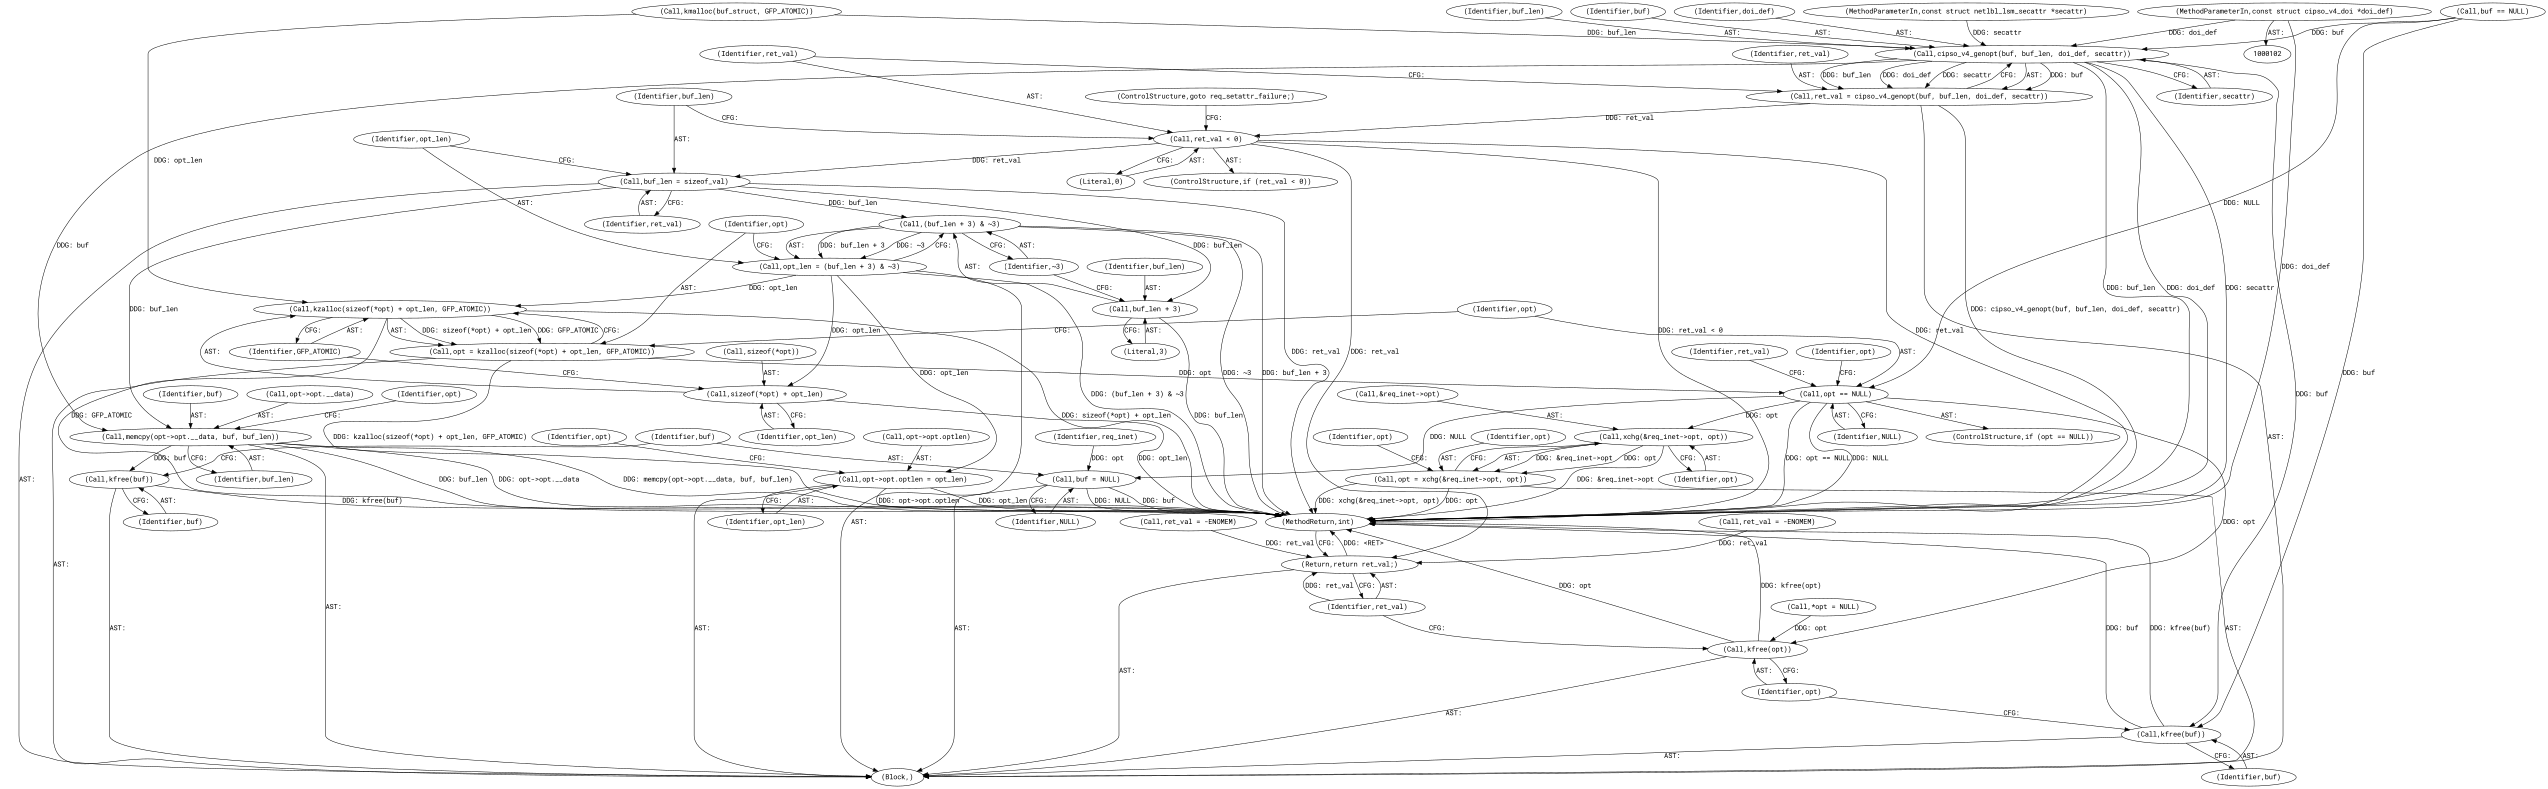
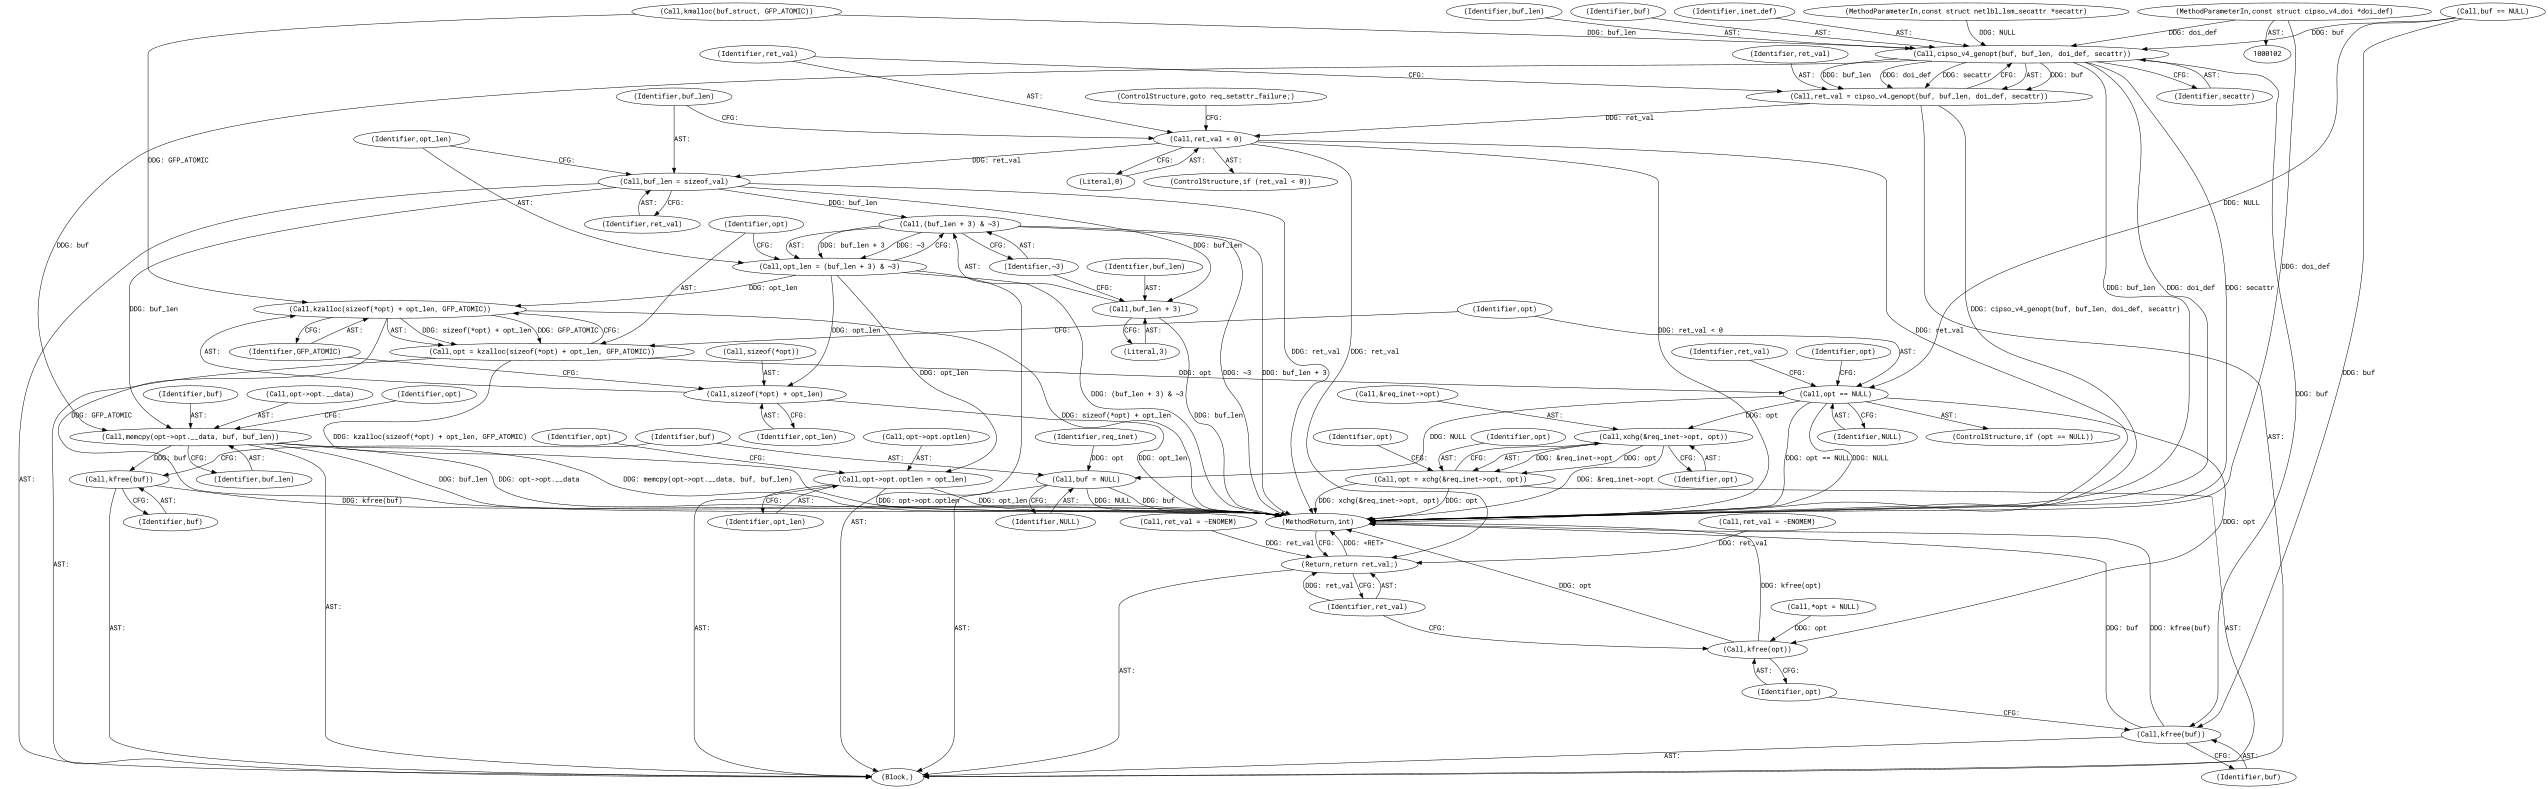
  digraph {
    fontname="Roboto Mono"
    node [fontname="Roboto Mono"]
    edge [fontname="Roboto Mono"]
    n1 [label="(MethodParameterIn,const struct cipso_v4_doi *doi_def)"]
    n2 [label="(Call,cipso_v4_genopt(buf, buf_len, doi_def, secattr))"]
    n3 [label="(MethodReturn,int)"]
    1000102
    n5 [label="(Call,ret_val = cipso_v4_genopt(buf, buf_len, doi_def, secattr))"]
    n6 [label="(Call,memcpy(opt->opt.__data, buf, buf_len))"]
    n7 [label="(Call,kfree(buf))"]
    n8 [label="(Identifier,secattr)"]
    n9 [label="(Return,return ret_val;)"]
    n10 [label="(Call,ret_val < 0)"]
    n11 [label="(Block,)"]
    n12 [label="(Call,kfree(buf))"]
    n13 [label="(Identifier,buf_len)"]
    n14 [label="(Identifier,buf)"]
    n15 [label="(Call,buf_len = sizeof_val)"]
    n16 [label="(Literal,0)"]
    n17 [label="(ControlStructure,if (ret_val < 0))"]
    n18 [label="(Call,(buf_len + 3) & ~3)"]
    n19 [label="(Call,buf_len + 3)"]
    n20 [label="(Identifier,ret_val)"]
    n21 [label="(Identifier,ret_val)"]
    n22 [label="(Call,opt_len = (buf_len + 3) & ~3)"]
    n23 [label="(Identifier,~3)"]
    n24 [label="(Literal,3)"]
    n25 [label="(Call,kzalloc(sizeof(*opt) + opt_len, GFP_ATOMIC))"]
    n26 [label="(Call,sizeof(*opt) + opt_len)"]
    n27 [label="(Call,opt->opt.optlen = opt_len)"]
    n28 [label="(Call,opt = kzalloc(sizeof(*opt) + opt_len, GFP_ATOMIC))"]
    n29 [label="(Identifier,GFP_ATOMIC)"]
    n30 [label="(Identifier,opt_len)"]
    n31 [label="(Identifier,opt_len)"]
    n32 [label="(Call,opt == NULL)"]
    n33 [label="(Call,buf = NULL)"]
    n34 [label="(Call,xchg(&req_inet->opt, opt))"]
    n35 [label="(Call,kfree(opt))"]
    n36 [label="(Identifier,NULL)"]
    n37 [label="(ControlStructure,if (opt == NULL))"]
    n38 [label="(Identifier,NULL)"]
    n39 [label="(Call,opt = xchg(&req_inet->opt, opt))"]
    n40 [label="(Identifier,opt)"]
    n41 [label="(Identifier,opt)"]
    n42 [label="(Identifier,buf)"]
    n43 [label="(Identifier,ret_val)"]
    n44 [label="(Identifier,req_inet)"]
-   n45 [label="(Identifier,doi_def)"]
+   n45 [label="(Identifier,inet_def)"]
    n46 [label="(Call,sizeof(*opt))"]
    n47 [label="(Identifier,buf_len)"]
    n48 [label="(Identifier,opt)"]
    n49 [label="(Identifier,buf)"]
    n50 [label="(Identifier,opt)"]
    n51 [label="(ControlStructure,goto req_setattr_failure;)"]
    n52 [label="(Call,ret_val = -ENOMEM)"]
    n53 [label="(Identifier,ret_val)"]
    n54 [label="(Call,*opt = NULL)"]
    n55 [label="(Identifier,opt_len)"]
    n56 [label="(Identifier,opt)"]
    n57 [label="(MethodParameterIn,const struct netlbl_lsm_secattr *secattr)"]
    n58 [label="(Identifier,opt)"]
    n59 [label="(Call,ret_val = -ENOMEM)"]
    n60 [label="(Call,opt->opt.optlen)"]
    n61 [label="(Call,buf == NULL)"]
    n62 [label="(Identifier,buf)"]
    n63 [label="(Identifier,opt)"]
    n64 [label="(Call,kmalloc(buf_struct, GFP_ATOMIC))"]
    n65 [label="(Call,opt->opt.__data)"]
    n66 [label="(Identifier,buf_len)"]
    n67 [label="(Identifier,buf_len)"]
    n68 [label="(Identifier,opt)"]
    n69 [label="(Identifier,ret_val)"]
    n70 [label="(Call,&req_inet->opt)"]
    n71 [label="(Identifier,opt)"]
    n72 [label="(Identifier,buf)"]
    n1 -> n2 [label="DDG: doi_def"]
    n1 -> n3 [label="DDG: doi_def"]
    n1 -> 1000102 [label="AST: "]
    n2 -> n3 [label="DDG: buf_len"]
    n2 -> n3 [label="DDG: doi_def"]
    n2 -> n3 [label="DDG: secattr"]
    n2 -> n5 [label="AST: "]
    n2 -> n5 [label="DDG: buf"]
    n2 -> n5 [label="DDG: buf_len"]
    n2 -> n5 [label="DDG: doi_def"]
    n2 -> n5 [label="DDG: secattr"]
    n2 -> n6 [label="DDG: buf"]
    n2 -> n7 [label="DDG: buf"]
    n2 -> n8 [label="CFG: "]
    n3 -> n9 [label="CFG: "]
    n5 -> n2 [label="CFG: "]
    n5 -> n3 [label="DDG: cipso_v4_genopt(buf, buf_len, doi_def, secattr)"]
    n5 -> n10 [label="DDG: ret_val"]
    n5 -> n11 [label="AST: "]
    n6 -> n3 [label="DDG: memcpy(opt->opt.__data, buf, buf_len)"]
    n6 -> n3 [label="DDG: buf_len"]
    n6 -> n3 [label="DDG: opt->opt.__data"]
    n6 -> n11 [label="AST: "]
    n6 -> n12 [label="DDG: buf"]
    n6 -> n13 [label="CFG: "]
    n7 -> n3 [label="DDG: kfree(buf)"]
    n7 -> n3 [label="DDG: buf"]
    n7 -> n11 [label="AST: "]
    n7 -> n14 [label="CFG: "]
    n8 -> n2 [label="AST: "]
    n9 -> n3 [label="DDG: <RET>"]
    n9 -> n11 [label="AST: "]
    n9 -> n21 [label="CFG: "]
    n10 -> n3 [label="DDG: ret_val < 0"]
    n10 -> n3 [label="DDG: ret_val"]
    n10 -> n9 [label="DDG: ret_val"]
    n10 -> n15 [label="DDG: ret_val"]
    n10 -> n16 [label="CFG: "]
    n10 -> n17 [label="AST: "]
    n12 -> n3 [label="DDG: kfree(buf)"]
    n12 -> n11 [label="AST: "]
    n12 -> n42 [label="CFG: "]
    n13 -> n6 [label="AST: "]
    n14 -> n7 [label="AST: "]
    n15 -> n3 [label="DDG: ret_val"]
    n15 -> n6 [label="DDG: buf_len"]
    n15 -> n11 [label="AST: "]
    n15 -> n18 [label="DDG: buf_len"]
    n15 -> n19 [label="DDG: buf_len"]
    n15 -> n20 [label="CFG: "]
    n16 -> n10 [label="AST: "]
    n18 -> n3 [label="DDG: buf_len + 3"]
    n18 -> n3 [label="DDG: ~3"]
    n18 -> n22 [label="AST: "]
    n18 -> n22 [label="DDG: buf_len + 3"]
    n18 -> n22 [label="DDG: ~3"]
    n18 -> n23 [label="CFG: "]
    n19 -> n3 [label="DDG: buf_len"]
    n19 -> n18 [label="AST: "]
    n19 -> n24 [label="CFG: "]
    n20 -> n15 [label="AST: "]
    n21 -> n9 [label="AST: "]
    n21 -> n9 [label="DDG: ret_val"]
    n21 -> n35 [label="CFG: "]
    n22 -> n3 [label="DDG: (buf_len + 3) & ~3"]
    n22 -> n11 [label="AST: "]
    n22 -> n18 [label="CFG: "]
    n22 -> n25 [label="DDG: opt_len"]
    n22 -> n26 [label="DDG: opt_len"]
    n22 -> n27 [label="DDG: opt_len"]
    n23 -> n18 [label="AST: "]
    n23 -> n19 [label="CFG: "]
    n24 -> n19 [label="AST: "]
    n25 -> n3 [label="DDG: sizeof(*opt) + opt_len"]
    n25 -> n3 [label="DDG: GFP_ATOMIC"]
    n25 -> n28 [label="AST: "]
    n25 -> n28 [label="DDG: sizeof(*opt) + opt_len"]
    n25 -> n28 [label="DDG: GFP_ATOMIC"]
    n25 -> n29 [label="CFG: "]
    n26 -> n3 [label="DDG: opt_len"]
    n26 -> n25 [label="AST: "]
    n26 -> n30 [label="CFG: "]
    n27 -> n3 [label="DDG: opt->opt.optlen"]
    n27 -> n3 [label="DDG: opt_len"]
    n27 -> n11 [label="AST: "]
    n27 -> n31 [label="CFG: "]
    n28 -> n3 [label="DDG: kzalloc(sizeof(*opt) + opt_len, GFP_ATOMIC)"]
    n28 -> n11 [label="AST: "]
    n28 -> n25 [label="CFG: "]
    n28 -> n32 [label="DDG: opt"]
    n29 -> n25 [label="AST: "]
    n29 -> n26 [label="CFG: "]
    n30 -> n26 [label="AST: "]
    n31 -> n27 [label="AST: "]
    n32 -> n3 [label="DDG: opt == NULL"]
    n32 -> n3 [label="DDG: NULL"]
    n32 -> n33 [label="DDG: NULL"]
    n32 -> n34 [label="DDG: opt"]
    n32 -> n35 [label="DDG: opt"]
    n32 -> n36 [label="CFG: "]
    n32 -> n37 [label="AST: "]
    n33 -> n3 [label="DDG: NULL"]
    n33 -> n3 [label="DDG: buf"]
    n33 -> n11 [label="AST: "]
    n33 -> n38 [label="CFG: "]
    n34 -> n3 [label="DDG: &req_inet->opt"]
    n34 -> n39 [label="AST: "]
    n34 -> n39 [label="DDG: &req_inet->opt"]
    n34 -> n39 [label="DDG: opt"]
    n34 -> n40 [label="CFG: "]
    n35 -> n3 [label="DDG: opt"]
    n35 -> n3 [label="DDG: kfree(opt)"]
-   n35 -> n11 [label="AST: "]
    n35 -> n41 [label="CFG: "]
    n36 -> n32 [label="AST: "]
    n38 -> n33 [label="AST: "]
    n39 -> n3 [label="DDG: xchg(&req_inet->opt, opt)"]
    n39 -> n3 [label="DDG: opt"]
    n39 -> n11 [label="AST: "]
    n39 -> n34 [label="CFG: "]
    n40 -> n34 [label="AST: "]
    n41 -> n7 [label="CFG: "]
    n41 -> n35 [label="AST: "]
    n42 -> n12 [label="AST: "]
    n43 -> n5 [label="CFG: "]
    n43 -> n10 [label="AST: "]
    n44 -> n33 [label="DDG: opt"]
    n45 -> n2 [label="AST: "]
    n46 -> n26 [label="AST: "]
    n47 -> n19 [label="AST: "]
    n48 -> n6 [label="CFG: "]
    n49 -> n12 [label="CFG: "]
    n49 -> n33 [label="AST: "]
    n50 -> n22 [label="CFG: "]
    n50 -> n28 [label="AST: "]
    n51 -> n10 [label="CFG: "]
    n52 -> n9 [label="DDG: ret_val"]
    n53 -> n32 [label="CFG: "]
    n54 -> n35 [label="DDG: opt"]
    n55 -> n15 [label="CFG: "]
    n55 -> n22 [label="AST: "]
    n56 -> n39 [label="CFG: "]
-   n57 -> n2 [label="DDG: secattr"]
+   n57 -> n2 [label="DDG: NULL"]
    n58 -> n28 [label="CFG: "]
    n58 -> n32 [label="AST: "]
    n59 -> n9 [label="DDG: ret_val"]
    n60 -> n27 [label="AST: "]
    n61 -> n2 [label="DDG: buf"]
    n61 -> n7 [label="DDG: buf"]
    n61 -> n32 [label="DDG: NULL"]
    n62 -> n6 [label="AST: "]
    n63 -> n27 [label="CFG: "]
    n64 -> n2 [label="DDG: buf_len"]
-   n64 -> n25 [label="DDG: opt_len"]
+   n64 -> n25 [label="DDG: GFP_ATOMIC"]
    n65 -> n6 [label="AST: "]
    n66 -> n2 [label="AST: "]
    n67 -> n10 [label="CFG: "]
    n67 -> n15 [label="AST: "]
    n68 -> n39 [label="AST: "]
    n69 -> n5 [label="AST: "]
    n70 -> n34 [label="AST: "]
    n71 -> n32 [label="CFG: "]
    n72 -> n2 [label="AST: "]
  }
